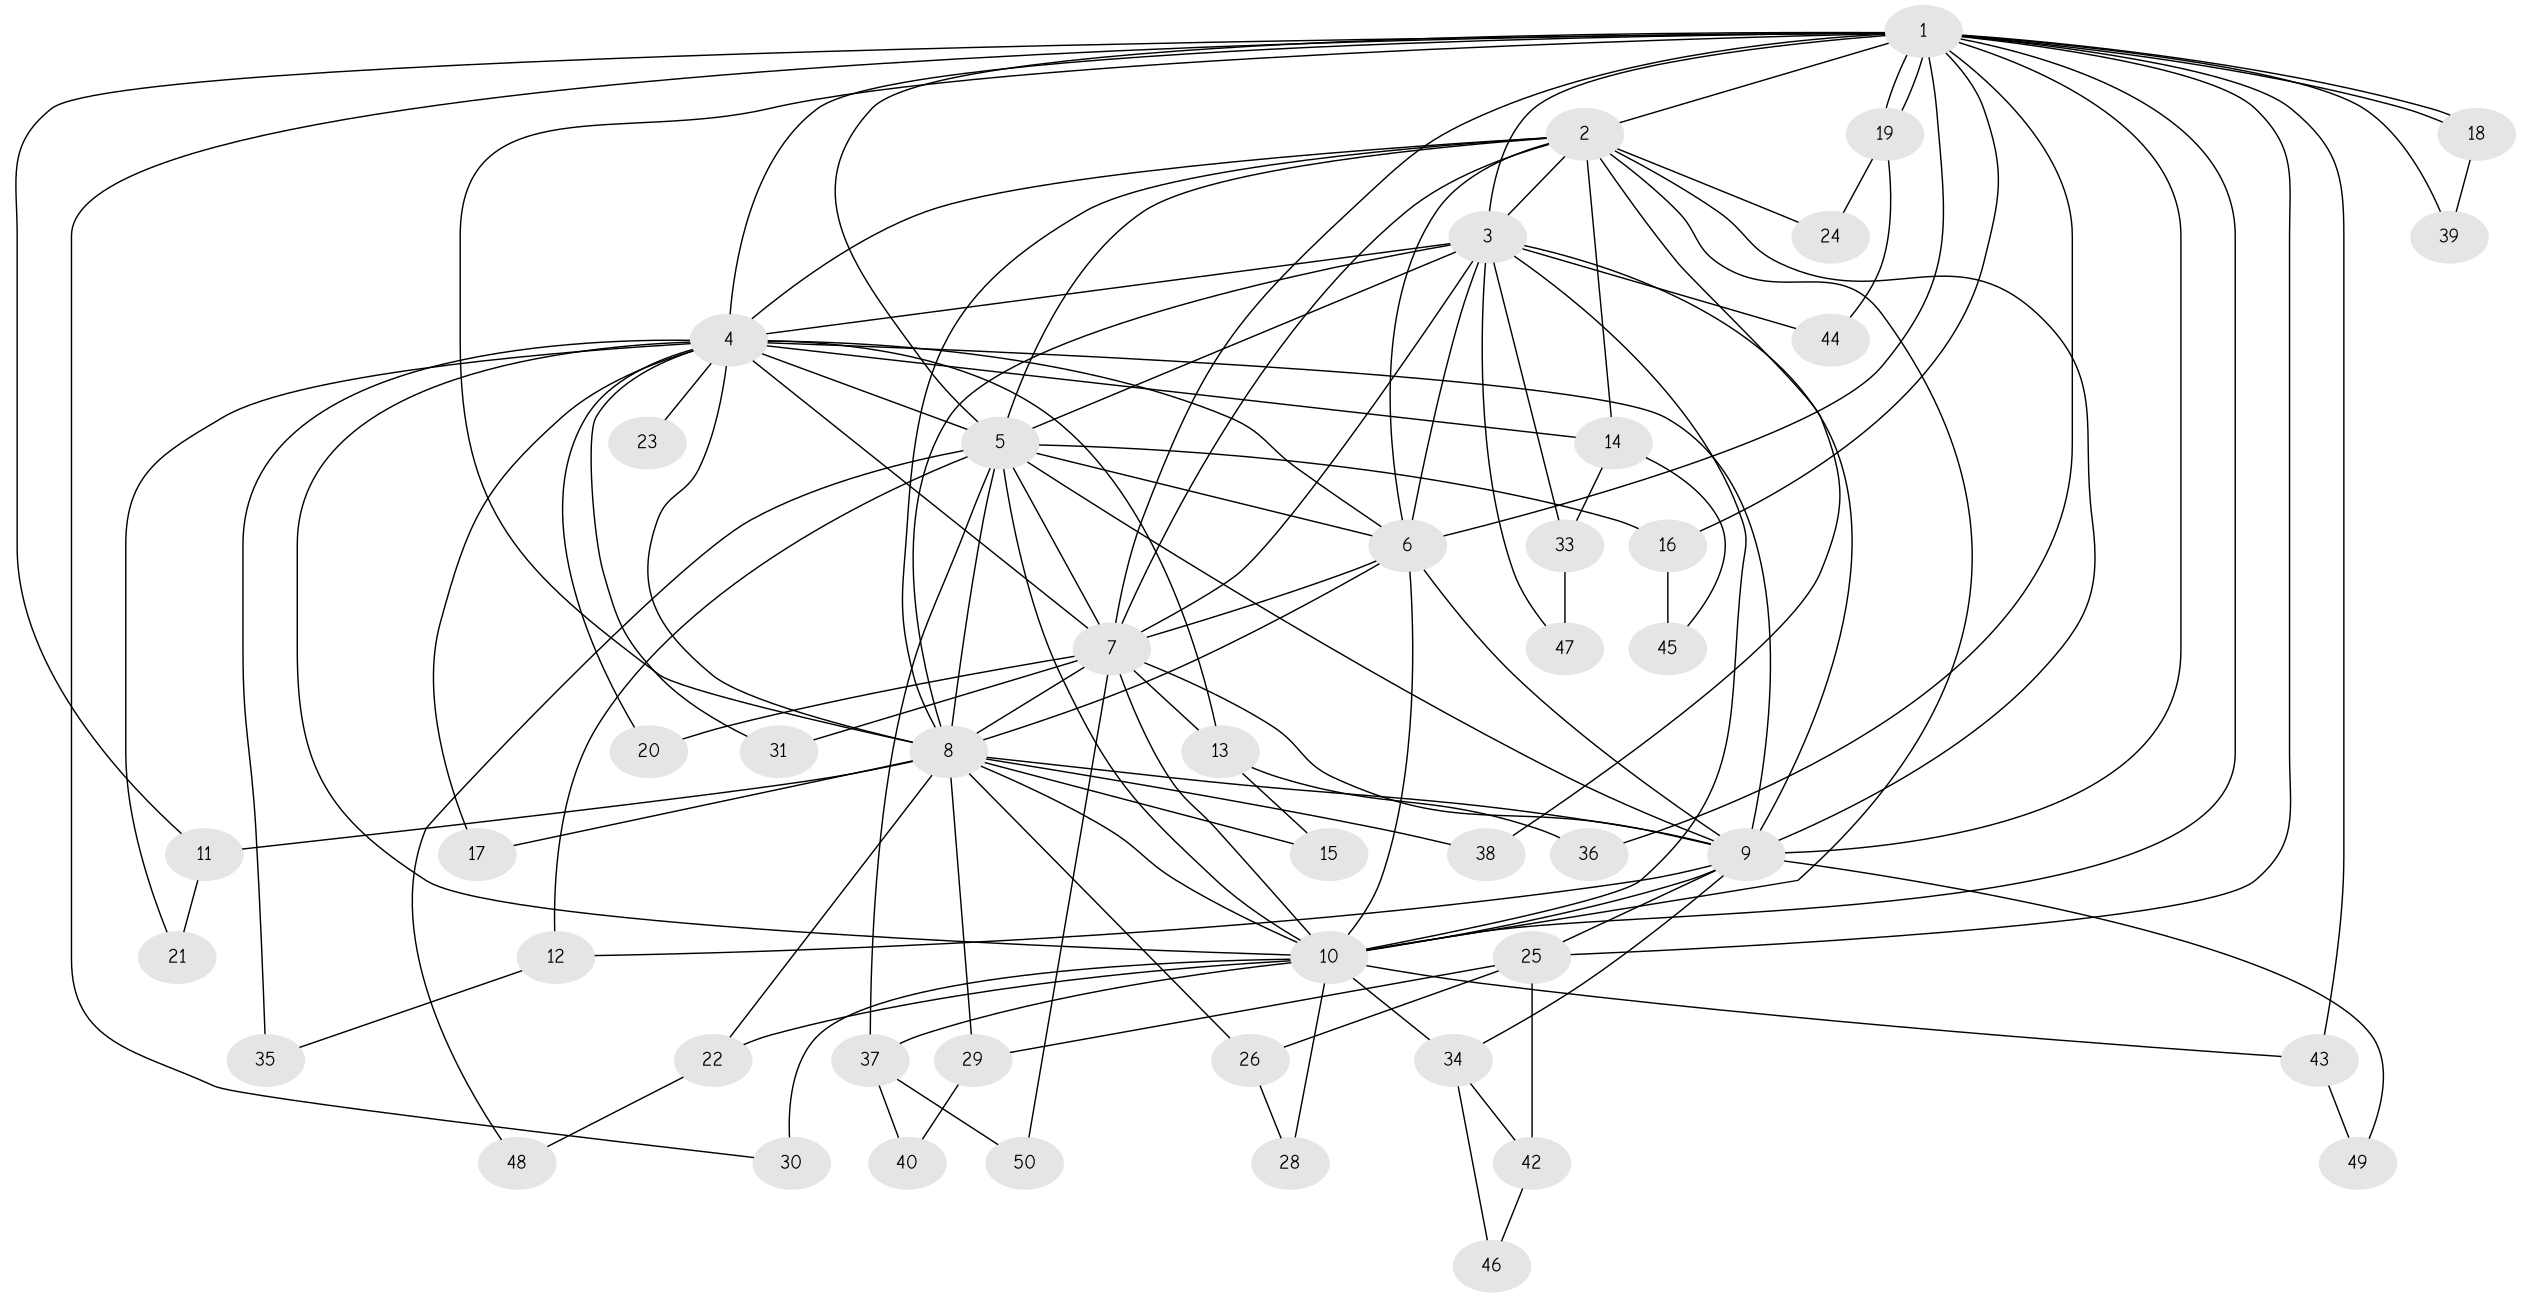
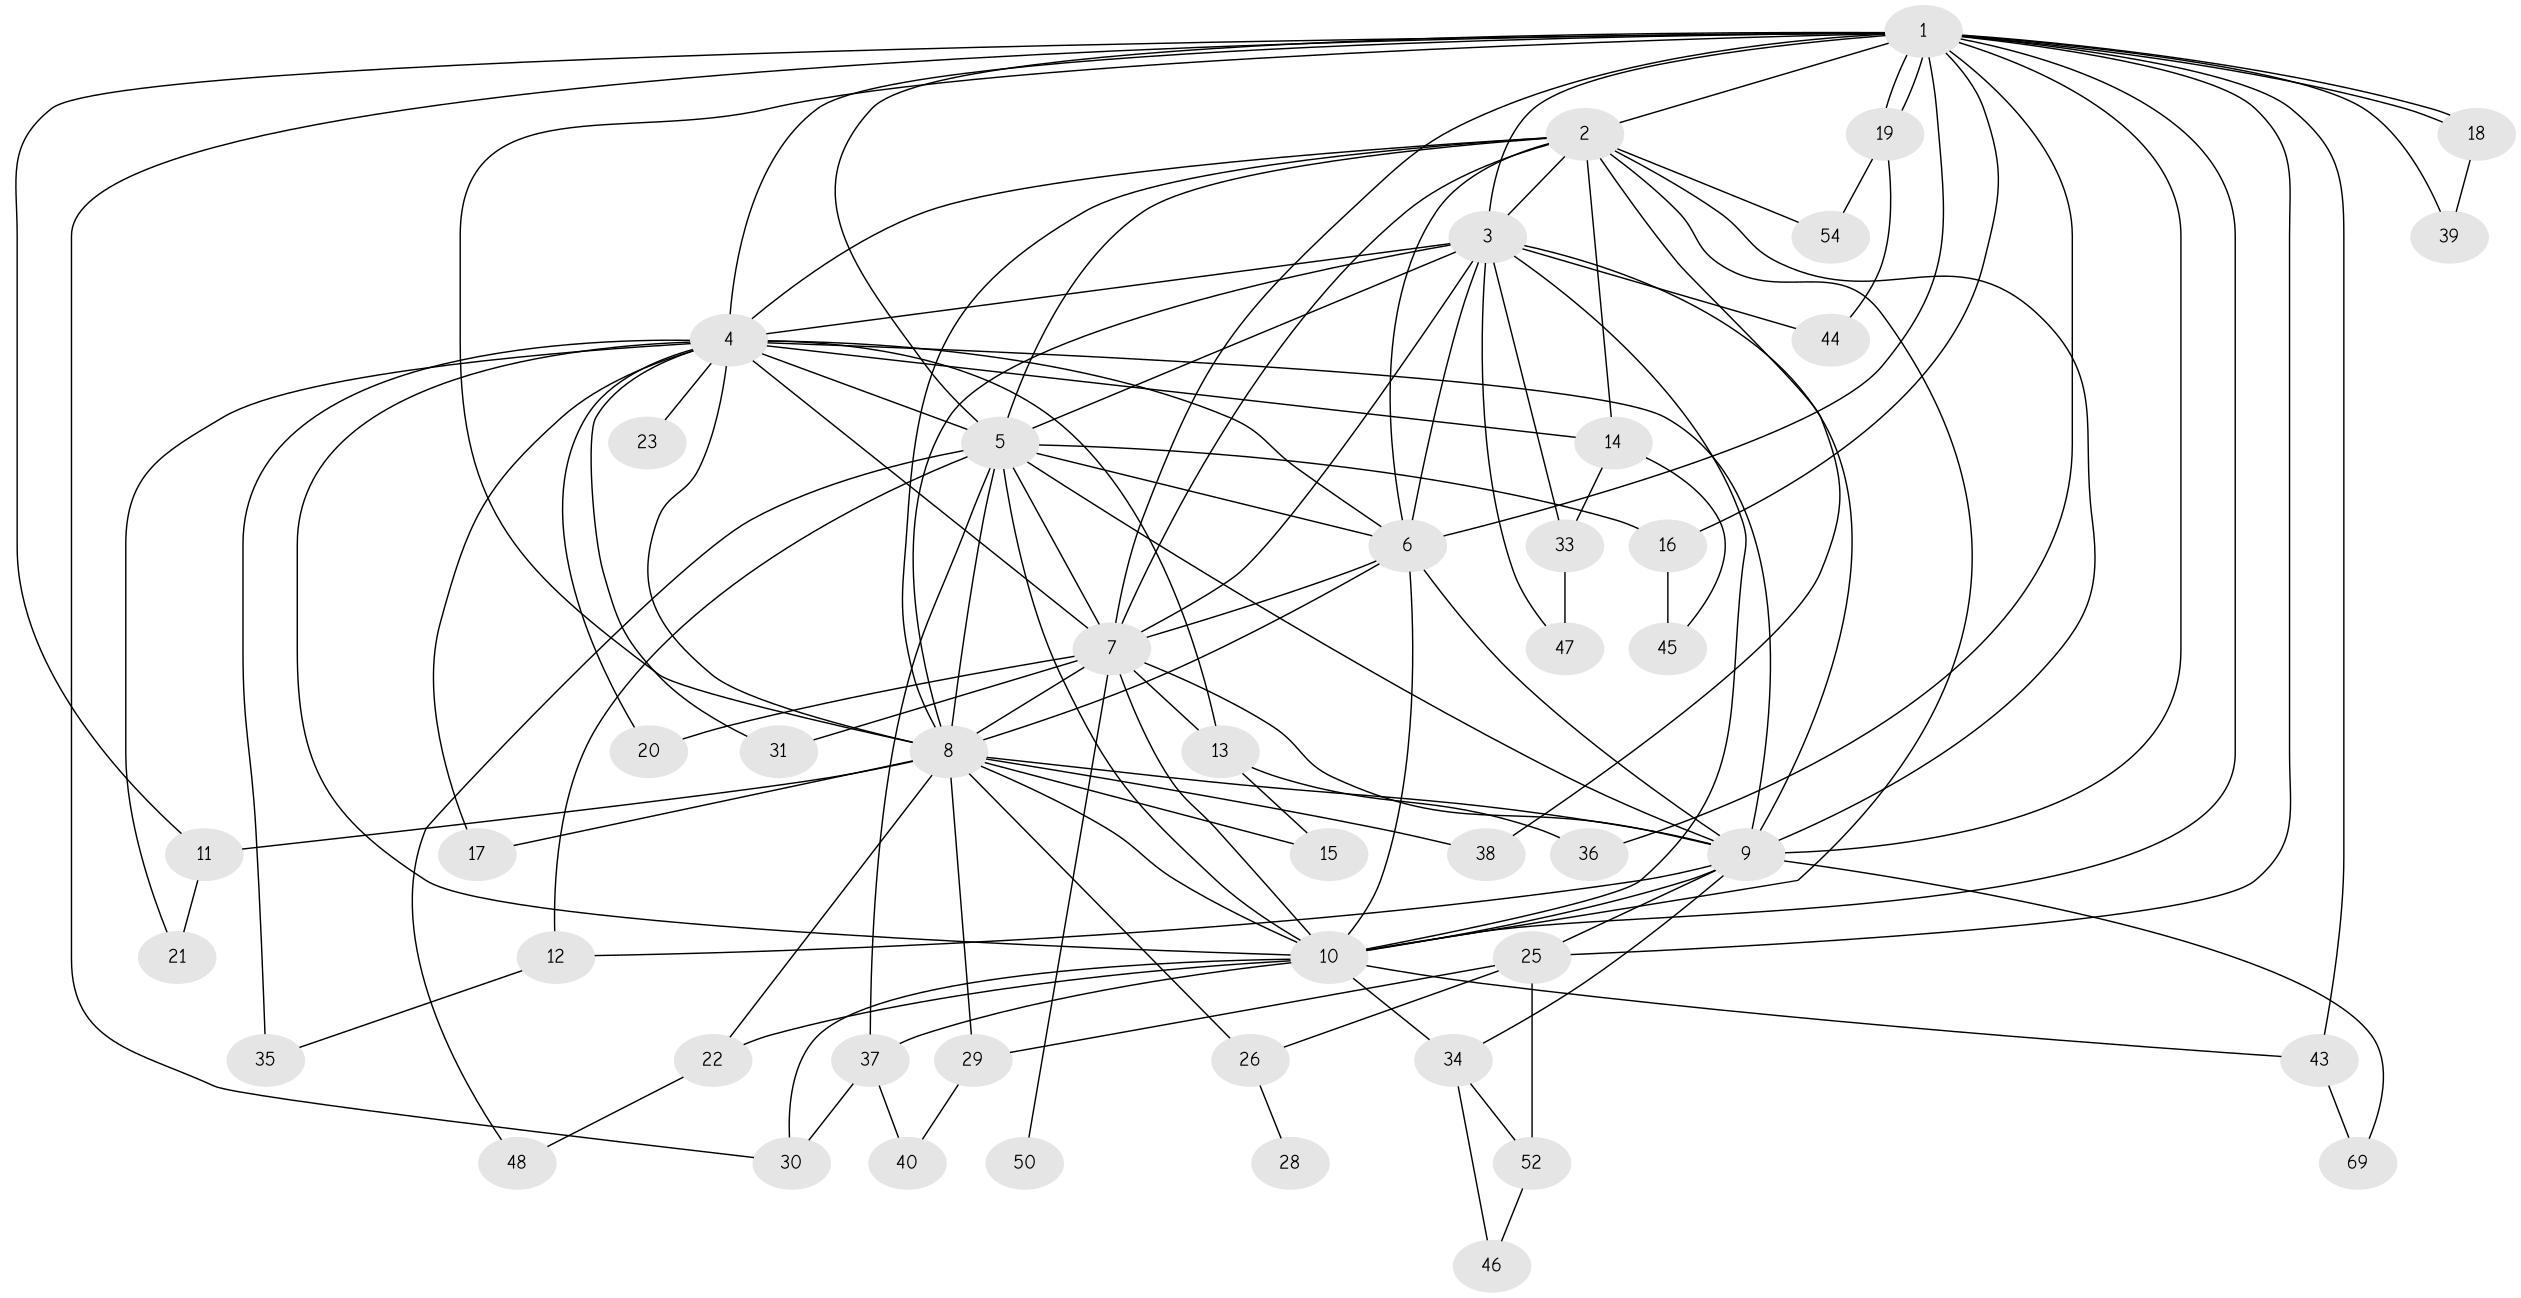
  graph {
    fontname="Comic Neue"
    node [color=gray90 fontname="Comic Neue" style=filled]
    edge [fontname="Comic Neue"]
    1
    2
    3
    4
    5
    6
    7
    8
    9
    10
    11
    16
    18
    19
    25
    30
    36
    39
    43
    14
-   24
+   24 [label=54]
    38
    33
    44
    47
    23
    13
    17
    20
    21
    31
    35
    12
    37
    48
    50
    15
    22
    26
    29
    34
-   49
+   49 [label=69]
    28
    45
-   42
+   42 [label=52]
    40
    46
    1 -- 2
    1 -- 3
    1 -- 4
    1 -- 5
    1 -- 6
    1 -- 7
    1 -- 8
    1 -- 9
    1 -- 10
    1 -- 11
    1 -- 16
    1 -- 18
    1 -- 18
    1 -- 19
    1 -- 19
    1 -- 25
    1 -- 30
    1 -- 36
    1 -- 39
    1 -- 43
    2 -- 3
    2 -- 4
    2 -- 5
    2 -- 6
    2 -- 7
    2 -- 8
    2 -- 9
    2 -- 10
    2 -- 14
    2 -- 24
    2 -- 38
    3 -- 4
    3 -- 5
    3 -- 6
    3 -- 7
    3 -- 8
    3 -- 9
    3 -- 10
    3 -- 33
    3 -- 44
    3 -- 47
    4 -- 5
    4 -- 6
    4 -- 7
    4 -- 8
    4 -- 9
    4 -- 10
    4 -- 14
    4 -- 23
    4 -- 13
    4 -- 17
    4 -- 20
    4 -- 21
    4 -- 31
    4 -- 35
    5 -- 6
    5 -- 7
    5 -- 8
    5 -- 9
    5 -- 10
    5 -- 16
    5 -- 12
    5 -- 37
    5 -- 48
    6 -- 7
    6 -- 8
    6 -- 9
    6 -- 10
    7 -- 8
    7 -- 9
    7 -- 10
    7 -- 13
    7 -- 20
    7 -- 31
    7 -- 50
    8 -- 9
    8 -- 10
    8 -- 11
    8 -- 38
    8 -- 17
    8 -- 15
    8 -- 22
    8 -- 26
    8 -- 29
    9 -- 10
    9 -- 25
    9 -- 12
    9 -- 34
    9 -- 49
    10 -- 30
    10 -- 43
    10 -- 37
    10 -- 22
    10 -- 34
-   10 -- 28
    11 -- 21
    16 -- 45
    18 -- 39
    19 -- 24
    19 -- 44
    25 -- 26
    25 -- 29
    25 -- 42
    43 -- 49
    14 -- 33
    14 -- 45
    33 -- 47
    13 -- 36
    13 -- 15
    12 -- 35
-   37 -- 50
+   37 -- 30
    37 -- 40
    22 -- 48
    26 -- 28
    29 -- 40
    34 -- 42
    34 -- 46
    42 -- 46
  }
